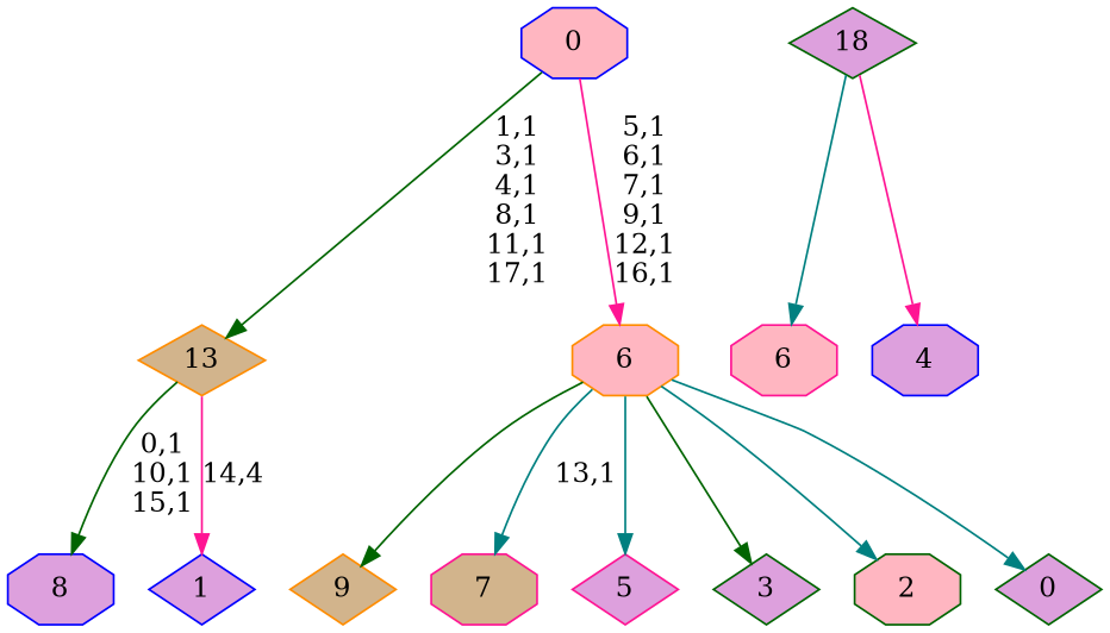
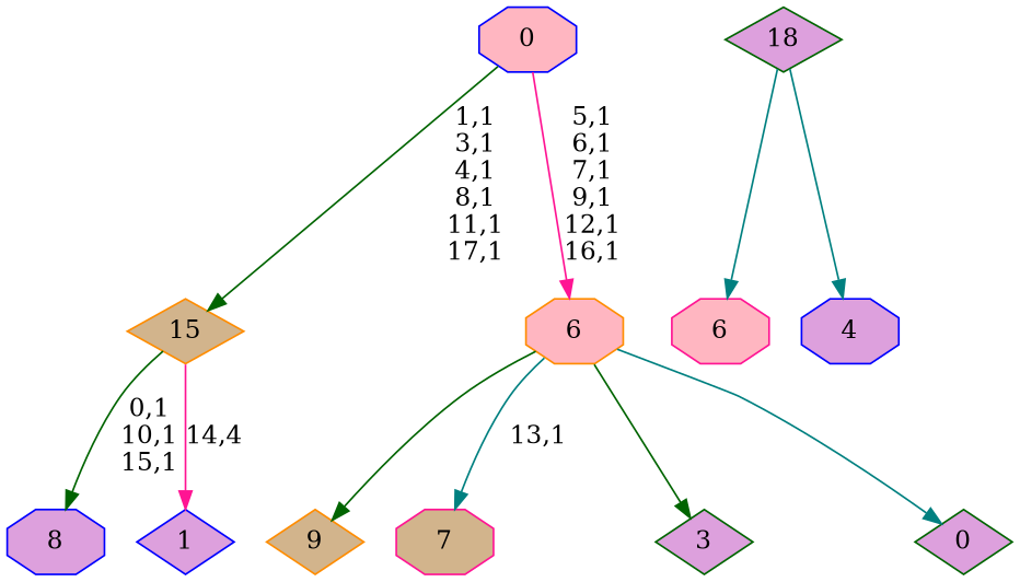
  digraph {
    node [color=blue fillcolor=plum shape=diamond style=filled]
    edge [color=teal]
    n1 [color=darkorange fillcolor=tan label=9]
    n2 [label=8 shape=octagon]
    n3 [color=deeppink fillcolor=tan label=7 shape=octagon]
    n4 [color=deeppink fillcolor=lightpink label=6 shape=octagon]
-   n5 [color=deeppink label=5]
    n6 [label=4 shape=octagon]
    18 [color=darkgreen]
    n8 [color=darkgreen label=3]
-   n9 [color=darkgreen fillcolor=lightpink label=2 shape=octagon]
    n10 [label=1]
-   13 [color=darkorange fillcolor=tan]
+   13 [color=darkorange fillcolor=tan label=15]
    n12 [color=darkgreen label=0]
    6 [color=darkorange fillcolor=lightpink shape=octagon]
    0 [fillcolor=lightpink shape=octagon]
    18 -> n4
-   18 -> n6 [color=deeppink]
+   18 -> n6
    13 -> n2 [color=darkgreen label="0,1\n10,1\n15,1"]
    13 -> n10 [color=deeppink label="14,4"]
    6 -> n1 [color=darkgreen]
    6 -> n3 [label="13,1"]
-   6 -> n5
    6 -> n8 [color=darkgreen]
-   6 -> n9
    6 -> n12
    0 -> 13 [color=darkgreen label="1,1\n3,1\n4,1\n8,1\n11,1\n17,1"]
    0 -> 6 [color=deeppink label="5,1\n6,1\n7,1\n9,1\n12,1\n16,1"]
  }
